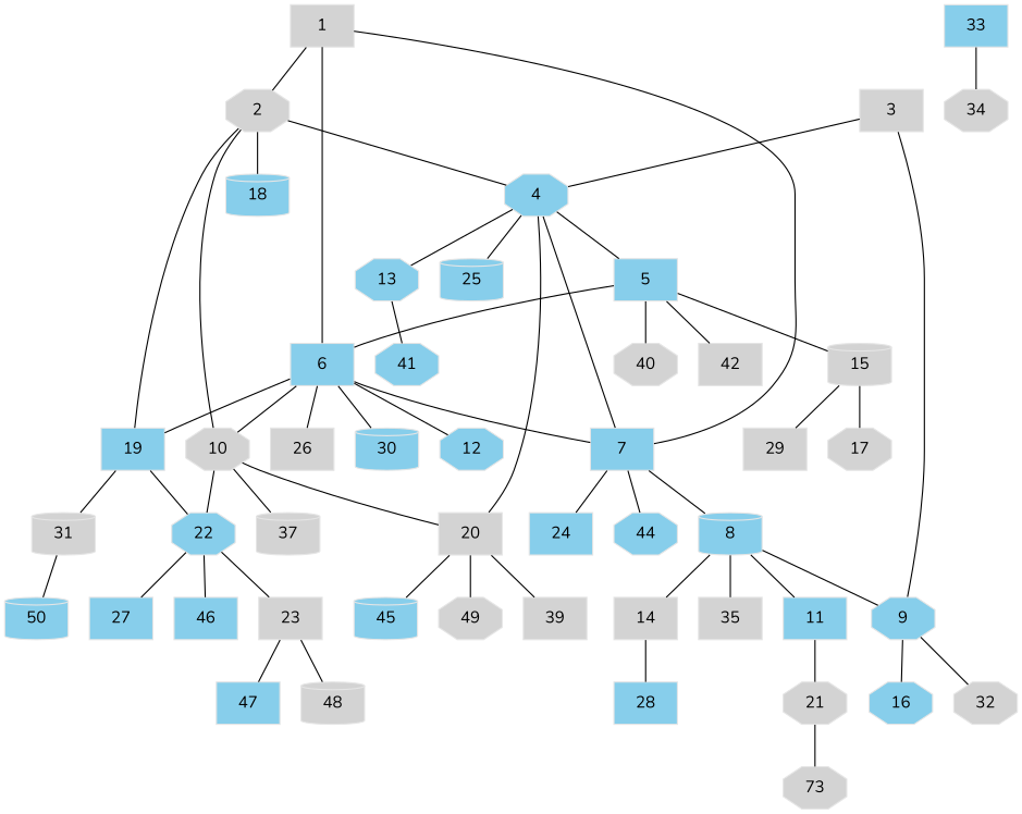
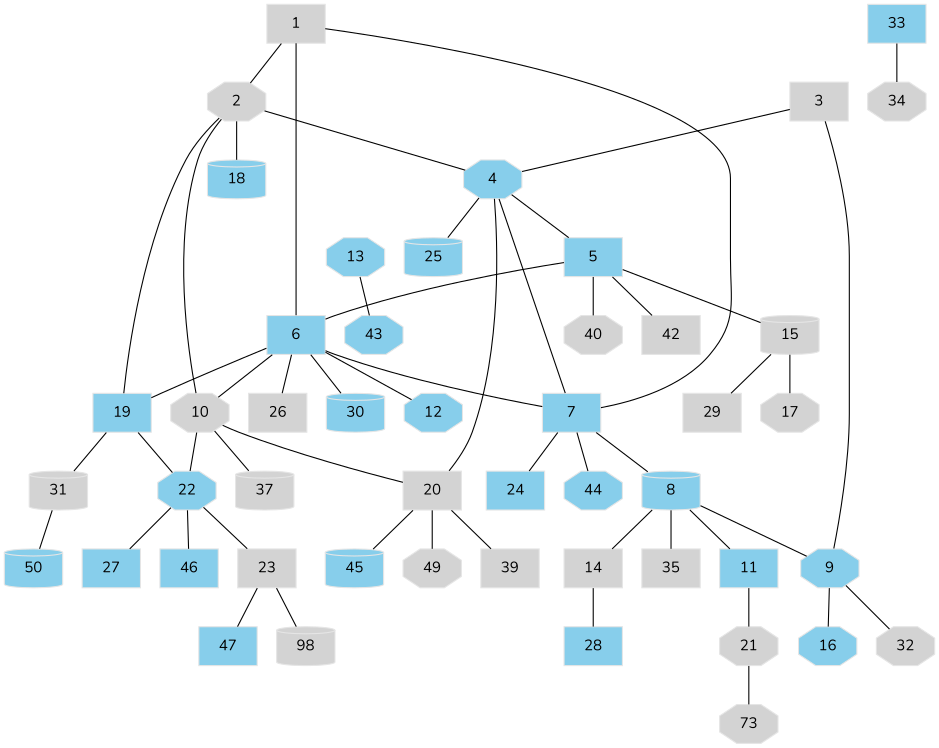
  graph {
    fontname=Nunito
    node [color=gray90 fillcolor=skyblue fontname=Nunito shape=box style=filled]
    edge [fontname=Nunito]
    1 [fillcolor=lightgrey]
    2 [fillcolor=lightgrey shape=octagon]
    6
    7
    4 [shape=octagon]
    10 [fillcolor=lightgrey shape=octagon]
    18 [shape=cylinder]
    19
    12 [shape=octagon]
    26 [fillcolor=lightgrey]
    30 [shape=cylinder]
    8 [shape=cylinder]
    24
    44 [shape=octagon]
    5
    13 [shape=octagon]
    20 [fillcolor=lightgrey]
    25 [shape=cylinder]
    22 [shape=octagon]
    37 [fillcolor=lightgrey shape=cylinder]
    31 [fillcolor=lightgrey shape=cylinder]
    40 [fillcolor=lightgrey shape=octagon]
    3 [fillcolor=lightgrey]
    9 [shape=octagon]
    16 [shape=octagon]
    32 [fillcolor=lightgrey shape=octagon]
    15 [fillcolor=lightgrey shape=cylinder]
    42 [fillcolor=lightgrey]
-   41 [shape=octagon]
+   41 [shape=octagon label=43]
    39 [fillcolor=lightgrey]
    45 [shape=cylinder]
    49 [fillcolor=lightgrey shape=octagon]
    17 [fillcolor=lightgrey shape=octagon]
    29 [fillcolor=lightgrey]
    11
    14 [fillcolor=lightgrey]
    35 [fillcolor=lightgrey]
    21 [fillcolor=lightgrey shape=octagon]
    28
    23 [fillcolor=lightgrey]
    27
    46
    n43 [fillcolor=lightgrey label=73 shape=octagon]
    50 [shape=cylinder]
    47
-   48 [fillcolor=lightgrey shape=cylinder]
+   48 [fillcolor=lightgrey shape=cylinder label=98]
    34 [fillcolor=lightgrey shape=octagon]
    33
    1 -- 2
    1 -- 6
    1 -- 7
    2 -- 4
    2 -- 10
    2 -- 18
    2 -- 19
    6 -- 7
    6 -- 10
    6 -- 19
    6 -- 12
    6 -- 26
    6 -- 30
    7 -- 8
    7 -- 24
    7 -- 44
    4 -- 7
    4 -- 5
-   4 -- 13
    4 -- 20
    4 -- 25
    10 -- 20
    10 -- 22
    10 -- 37
    19 -- 22
    19 -- 31
    8 -- 9
    8 -- 11
    8 -- 14
    8 -- 35
    5 -- 6
    5 -- 40
    5 -- 15
    5 -- 42
    13 -- 41
    20 -- 39
    20 -- 45
    20 -- 49
    22 -- 23
    22 -- 27
    22 -- 46
    31 -- 50
    3 -- 4
    3 -- 9
    9 -- 16
    9 -- 32
    15 -- 17
    15 -- 29
    11 -- 21
    14 -- 28
    21 -- n43
    23 -- 47
    23 -- 48
    33 -- 34
  }
